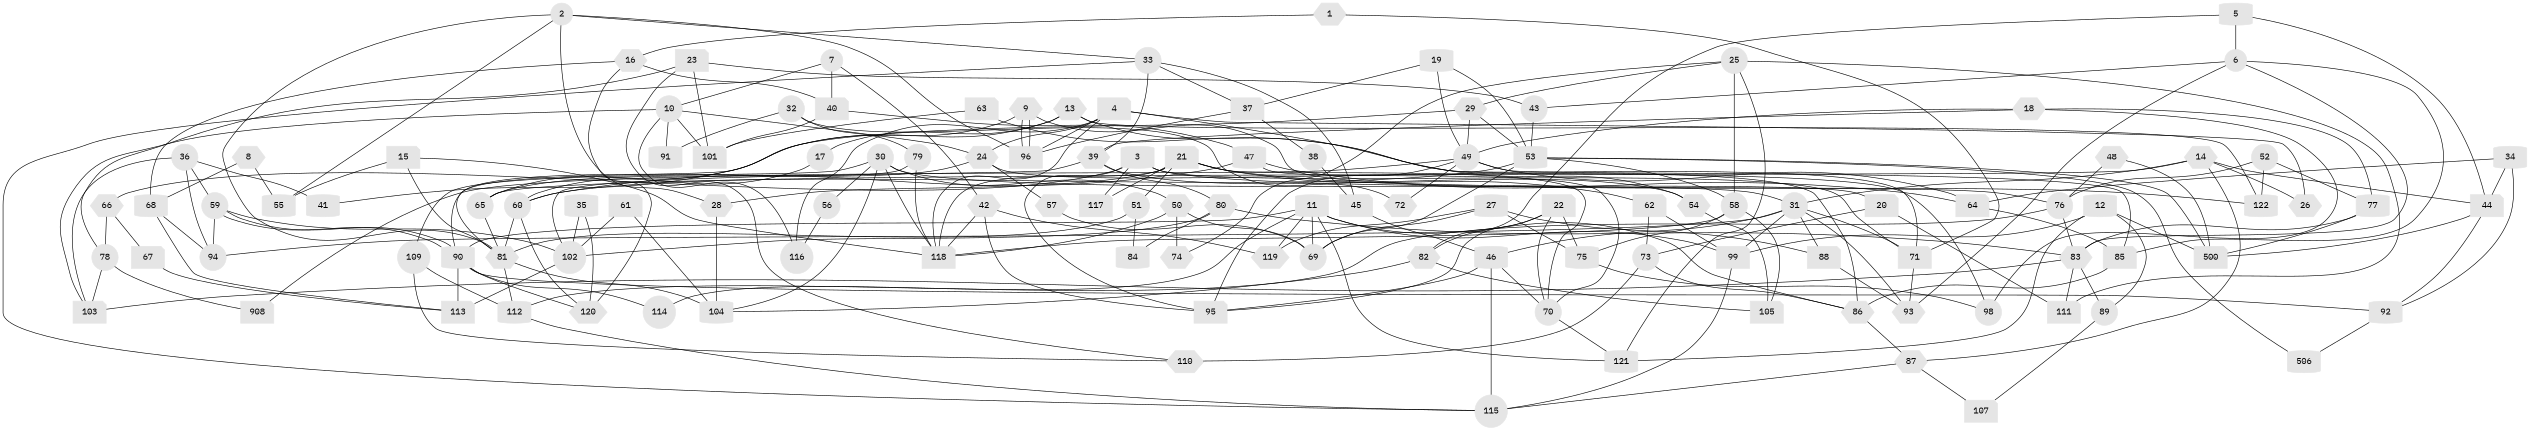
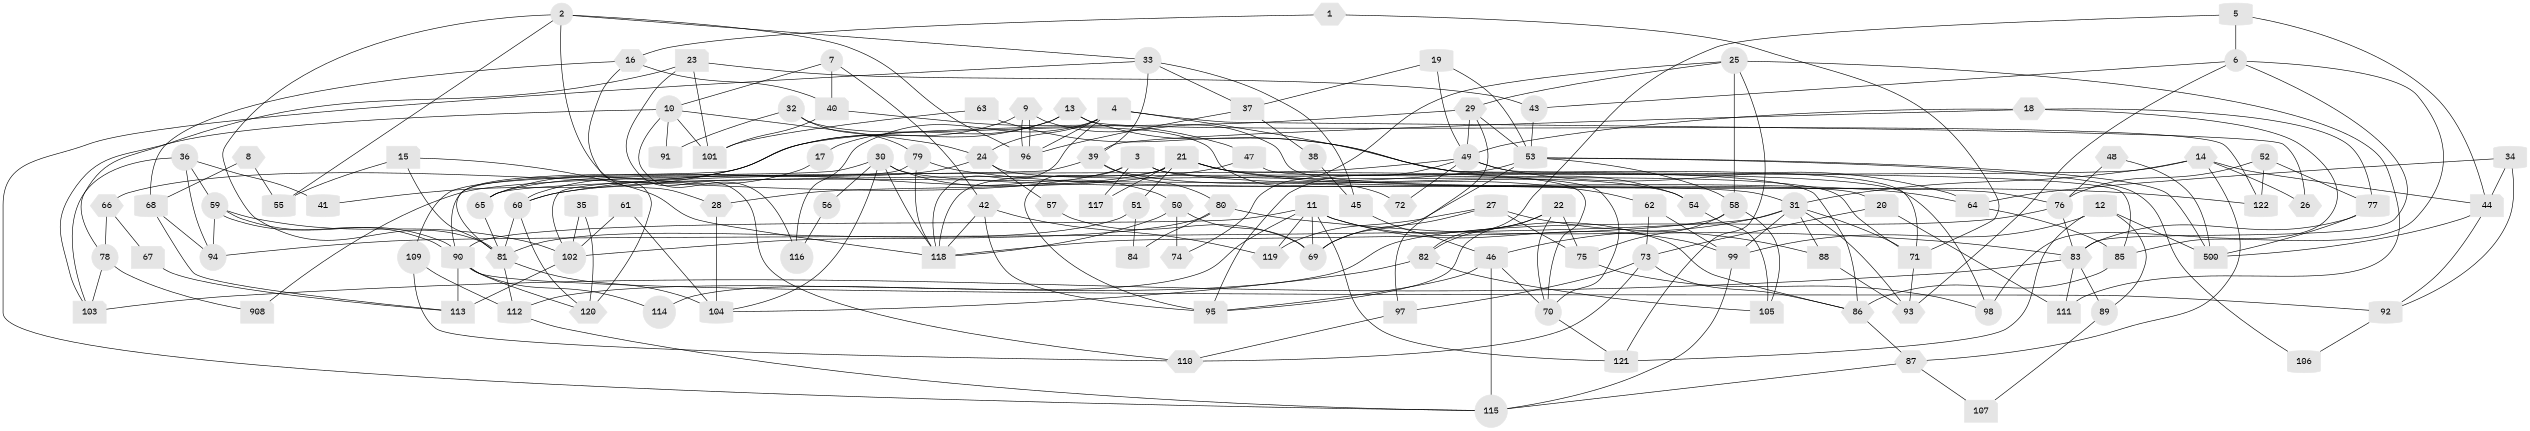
  graph {
    fontname="IBM Plex Mono"
    node [color=gray90 fontname="IBM Plex Mono" shape=circle style=filled]
    edge [fontname="IBM Plex Mono"]
    1 [shape=hexagon]
    16 [shape=hexagon]
    71 [shape=note]
    40 [shape=note]
    68 [shape=cylinder]
    120 [shape=hexagon]
    112 [shape=cylinder]
    115
    28 [shape=hexagon]
    2
    33
    55 [shape=cylinder]
    81 [shape=hexagon]
    96 [shape=note]
    104 [shape=cylinder]
    39 [shape=hexagon]
    37 [shape=note]
    45 [shape=note]
    3 [shape=cylinder]
    66 [shape=hexagon]
    76
    95 [shape=note]
    117 [shape=note]
    78
    67 [shape=note]
    93 [shape=hexagon]
    83 [shape=hexagon]
    4 [shape=note]
    24 [shape=hexagon]
    26 [shape=hexagon]
    54 [shape=hexagon]
    116
    118 [shape=note]
    65
    86 [shape=hexagon]
    57 [shape=hexagon]
    105 [shape=note]
    5 [shape=cylinder]
    6
    44 [shape=note]
    82 [shape=hexagon]
    43
    85 [shape=note]
    n44 [label=500 shape=note]
    92 [shape=cylinder]
    53 [shape=cylinder]
    89
    111 [shape=note]
    103 [shape=note]
    7
    10
    42 [shape=hexagon]
    91 [shape=cylinder]
    101 [shape=note]
    47 [shape=cylinder]
    119 [shape=hexagon]
    8 [shape=hexagon]
    94
    113 [shape=note]
    9 [shape=hexagon]
    20 [shape=note]
    73
    107 [shape=note]
    11 [shape=cylinder]
    69
    90 [shape=cylinder]
    99 [shape=note]
    114
    121 [shape=cylinder]
    87 [shape=hexagon]
    12 [shape=cylinder]
    13 [shape=hexagon]
    17
    122 [shape=cylinder]
    60
    14 [shape=hexagon]
    31
    88 [shape=note]
    46 [shape=cylinder]
    15 [shape=note]
    18 [shape=hexagon]
    49
    77 [shape=cylinder]
    98
    102
    80 [shape=hexagon]
    72 [shape=hexagon]
    64 [shape=note]
    n89 [label=908 shape=note]
    19 [shape=cylinder]
    38
    58
-   106 [shape=cylinder label=506]
+   106 [shape=cylinder]
    110 [shape=hexagon]
+   97 [shape=note]
    21 [shape=note]
    51
    62 [shape=note]
    70
    84 [shape=cylinder]
    22 [shape=note]
    75 [shape=cylinder]
    32
    79
    23 [shape=note]
    25
    29 [shape=hexagon]
    74 [shape=hexagon]
    41 [shape=cylinder]
    27 [shape=cylinder]
    30
    50 [shape=hexagon]
    56
    109
    34 [shape=cylinder]
    35 [shape=cylinder]
    36
    59
    48 [shape=hexagon]
    52
    61 [shape=note]
    63 [shape=note]
    1 -- 16
    1 -- 71
    16 -- 40
    16 -- 68
    16 -- 120
    71 -- 93
    40 -- 101
    40 -- 47
    68 -- 94
    68 -- 113
    112 -- 115
    28 -- 104
    2 -- 28
    2 -- 33
    2 -- 55
    2 -- 81
    2 -- 96
    33 -- 115
    33 -- 39
    33 -- 37
    33 -- 45
    81 -- 112
    81 -- 104
    39 -- 54
    39 -- 102
    39 -- 80
    37 -- 96
    37 -- 38
    45 -- 46
    3 -- 71
    3 -- 66
    3 -- 76
    3 -- 95
    3 -- 117
    66 -- 78
    66 -- 67
    76 -- 112
    76 -- 83
    78 -- 103
    78 -- n89
    67 -- 113
    83 -- 89
    83 -- 111
    83 -- 103
    4 -- 96
    4 -- 24
    4 -- 26
    4 -- 54
    4 -- 116
    4 -- 118
    24 -- 65
    24 -- 86
    24 -- 57
    54 -- 105
    65 -- 81
    86 -- 87
    57 -- 69
    5 -- 6
    5 -- 44
    5 -- 82
    6 -- 93
    6 -- 83
    6 -- 43
    6 -- 85
    44 -- n44
    44 -- 92
    82 -- 104
    82 -- 105
    43 -- 53
    85 -- 86
    92 -- 106
    53 -- n44
    53 -- 69
    53 -- 60
    53 -- 58
    53 -- 106
    89 -- 107
    7 -- 40
    7 -- 10
    7 -- 42
    10 -- 24
    10 -- 116
    10 -- 103
    10 -- 91
    10 -- 101
    42 -- 95
    42 -- 118
    42 -- 119
    47 -- 60
-   47 -- 64
+   79 -- 64
    47 -- 70
    8 -- 68
    8 -- 55
    9 -- 96
    9 -- 96
    9 -- 65
    9 -- 20
    20 -- 111
    20 -- 73
    73 -- 86
    73 -- 110
+   73 -- 97
    11 -- 86
    11 -- 119
    11 -- 69
    11 -- 90
    11 -- 99
    11 -- 114
    11 -- 121
    90 -- 120
    90 -- 92
    90 -- 113
    90 -- 114
    99 -- 115
    87 -- 115
    87 -- 107
    12 -- n44
    12 -- 89
    12 -- 99
    12 -- 121
    13 -- 71
    13 -- 81
    13 -- 17
    13 -- 122
    17 -- 60
    60 -- 120
    60 -- 81
    14 -- 26
    14 -- 65
    14 -- 44
    14 -- 87
    14 -- 31
    31 -- 71
    31 -- 93
    31 -- 94
    31 -- 99
    31 -- 88
    31 -- 46
    88 -- 93
    46 -- 115
    46 -- 95
    46 -- 70
    15 -- 55
    15 -- 81
    15 -- 118
    18 -- 39
    18 -- 49
    18 -- 77
    18 -- 98
    49 -- 95
    49 -- 85
    49 -- 72
    49 -- 64
    49 -- n89
    77 -- 83
    77 -- n44
    102 -- 113
    80 -- 83
    80 -- 102
    80 -- 84
    64 -- 85
    19 -- 37
    19 -- 53
    19 -- 49
    38 -- 45
    58 -- 118
    58 -- 105
    58 -- 75
+   97 -- 110
    21 -- 28
    21 -- 117
    21 -- 118
    21 -- 122
    21 -- 51
    21 -- 62
    21 -- 70
    51 -- 81
    51 -- 84
    62 -- 73
    62 -- 99
    70 -- 121
    22 -- 95
    22 -- 82
    22 -- 70
    22 -- 75
    75 -- 98
    32 -- 91
    32 -- 72
    32 -- 79
    79 -- 118
    79 -- 90
    23 -- 78
    23 -- 43
    23 -- 101
    23 -- 110
    25 -- 111
    25 -- 121
    25 -- 58
    25 -- 29
    25 -- 74
    29 -- 53
    29 -- 49
+   29 -- 97
    29 -- 41
    27 -- 119
    27 -- 69
    27 -- 88
    27 -- 75
    30 -- 104
    30 -- 118
    30 -- 31
    30 -- 50
    30 -- 56
    30 -- 109
    50 -- 118
    50 -- 69
    50 -- 74
    56 -- 116
    109 -- 112
    109 -- 110
    34 -- 44
    34 -- 92
    34 -- 64
    35 -- 120
    35 -- 102
    36 -- 103
    36 -- 94
    36 -- 41
    36 -- 59
    59 -- 94
    59 -- 90
    59 -- 90
    59 -- 102
    48 -- 76
    48 -- n44
    52 -- 76
    52 -- 122
    52 -- 77
    61 -- 104
    61 -- 102
    63 -- 101
    63 -- 98
  }
